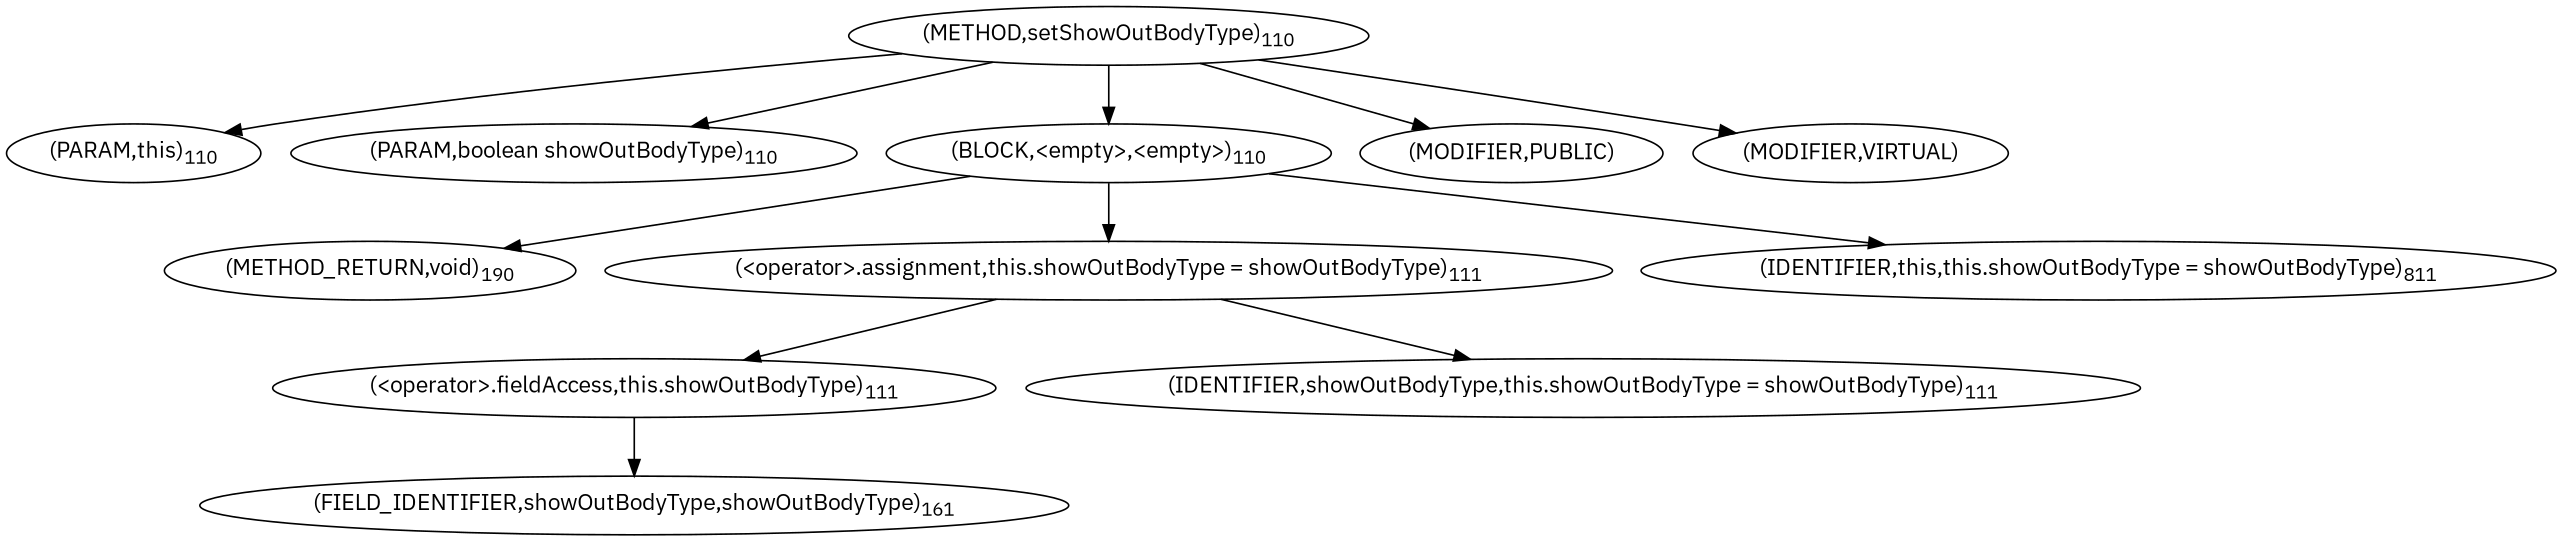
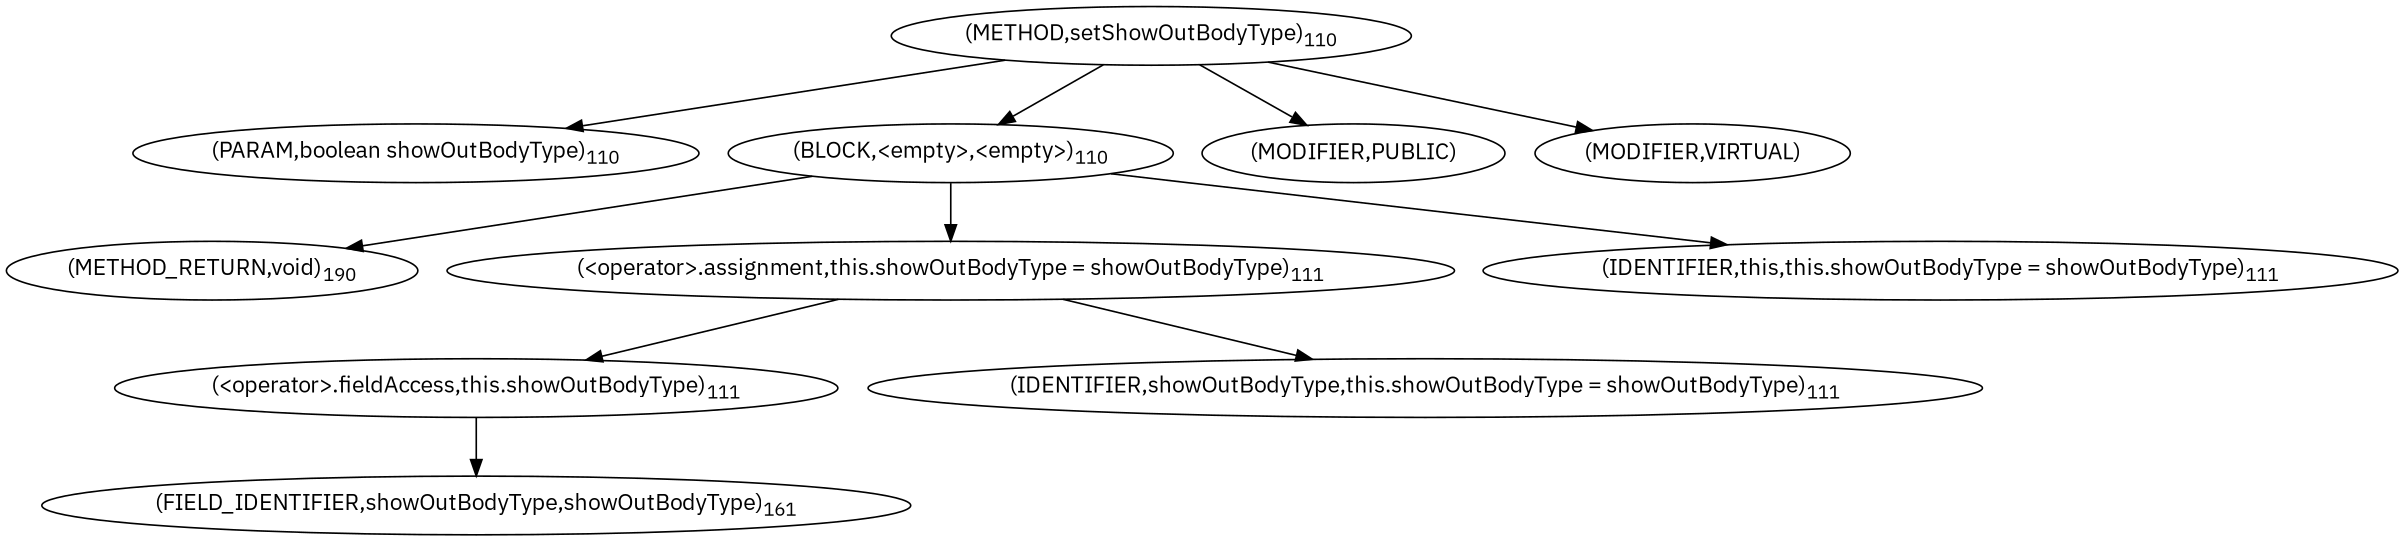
  digraph {
    fontname="IBM Plex Sans"
    node [fontname="IBM Plex Sans"]
    edge [fontname="IBM Plex Sans"]
    n1 [label=<(METHOD,setShowOutBodyType)<SUB>110</SUB>>]
-   n2 [label=<(PARAM,this)<SUB>110</SUB>>]
    n3 [label=<(PARAM,boolean showOutBodyType)<SUB>110</SUB>>]
    n4 [label=<(BLOCK,&lt;empty&gt;,&lt;empty&gt;)<SUB>110</SUB>>]
    n5 [label=<(MODIFIER,PUBLIC)>]
    n6 [label=<(MODIFIER,VIRTUAL)>]
    n7 [label=<(METHOD_RETURN,void)<SUB>190</SUB>>]
    n8 [label=<(&lt;operator&gt;.assignment,this.showOutBodyType = showOutBodyType)<SUB>111</SUB>>]
-   n9 [label=<(IDENTIFIER,this,this.showOutBodyType = showOutBodyType)<SUB>811</SUB>>]
+   n9 [label=<(IDENTIFIER,this,this.showOutBodyType = showOutBodyType)<SUB>111</SUB>>]
    n10 [label=<(&lt;operator&gt;.fieldAccess,this.showOutBodyType)<SUB>111</SUB>>]
    n11 [label=<(IDENTIFIER,showOutBodyType,this.showOutBodyType = showOutBodyType)<SUB>111</SUB>>]
    n12 [label=<(FIELD_IDENTIFIER,showOutBodyType,showOutBodyType)<SUB>161</SUB>>]
-   n1 -> n2
    n1 -> n3
    n1 -> n4
    n1 -> n5
    n1 -> n6
    n4 -> n7
    n4 -> n8
    n4 -> n9
    n8 -> n10
    n8 -> n11
    n10 -> n12
  }
